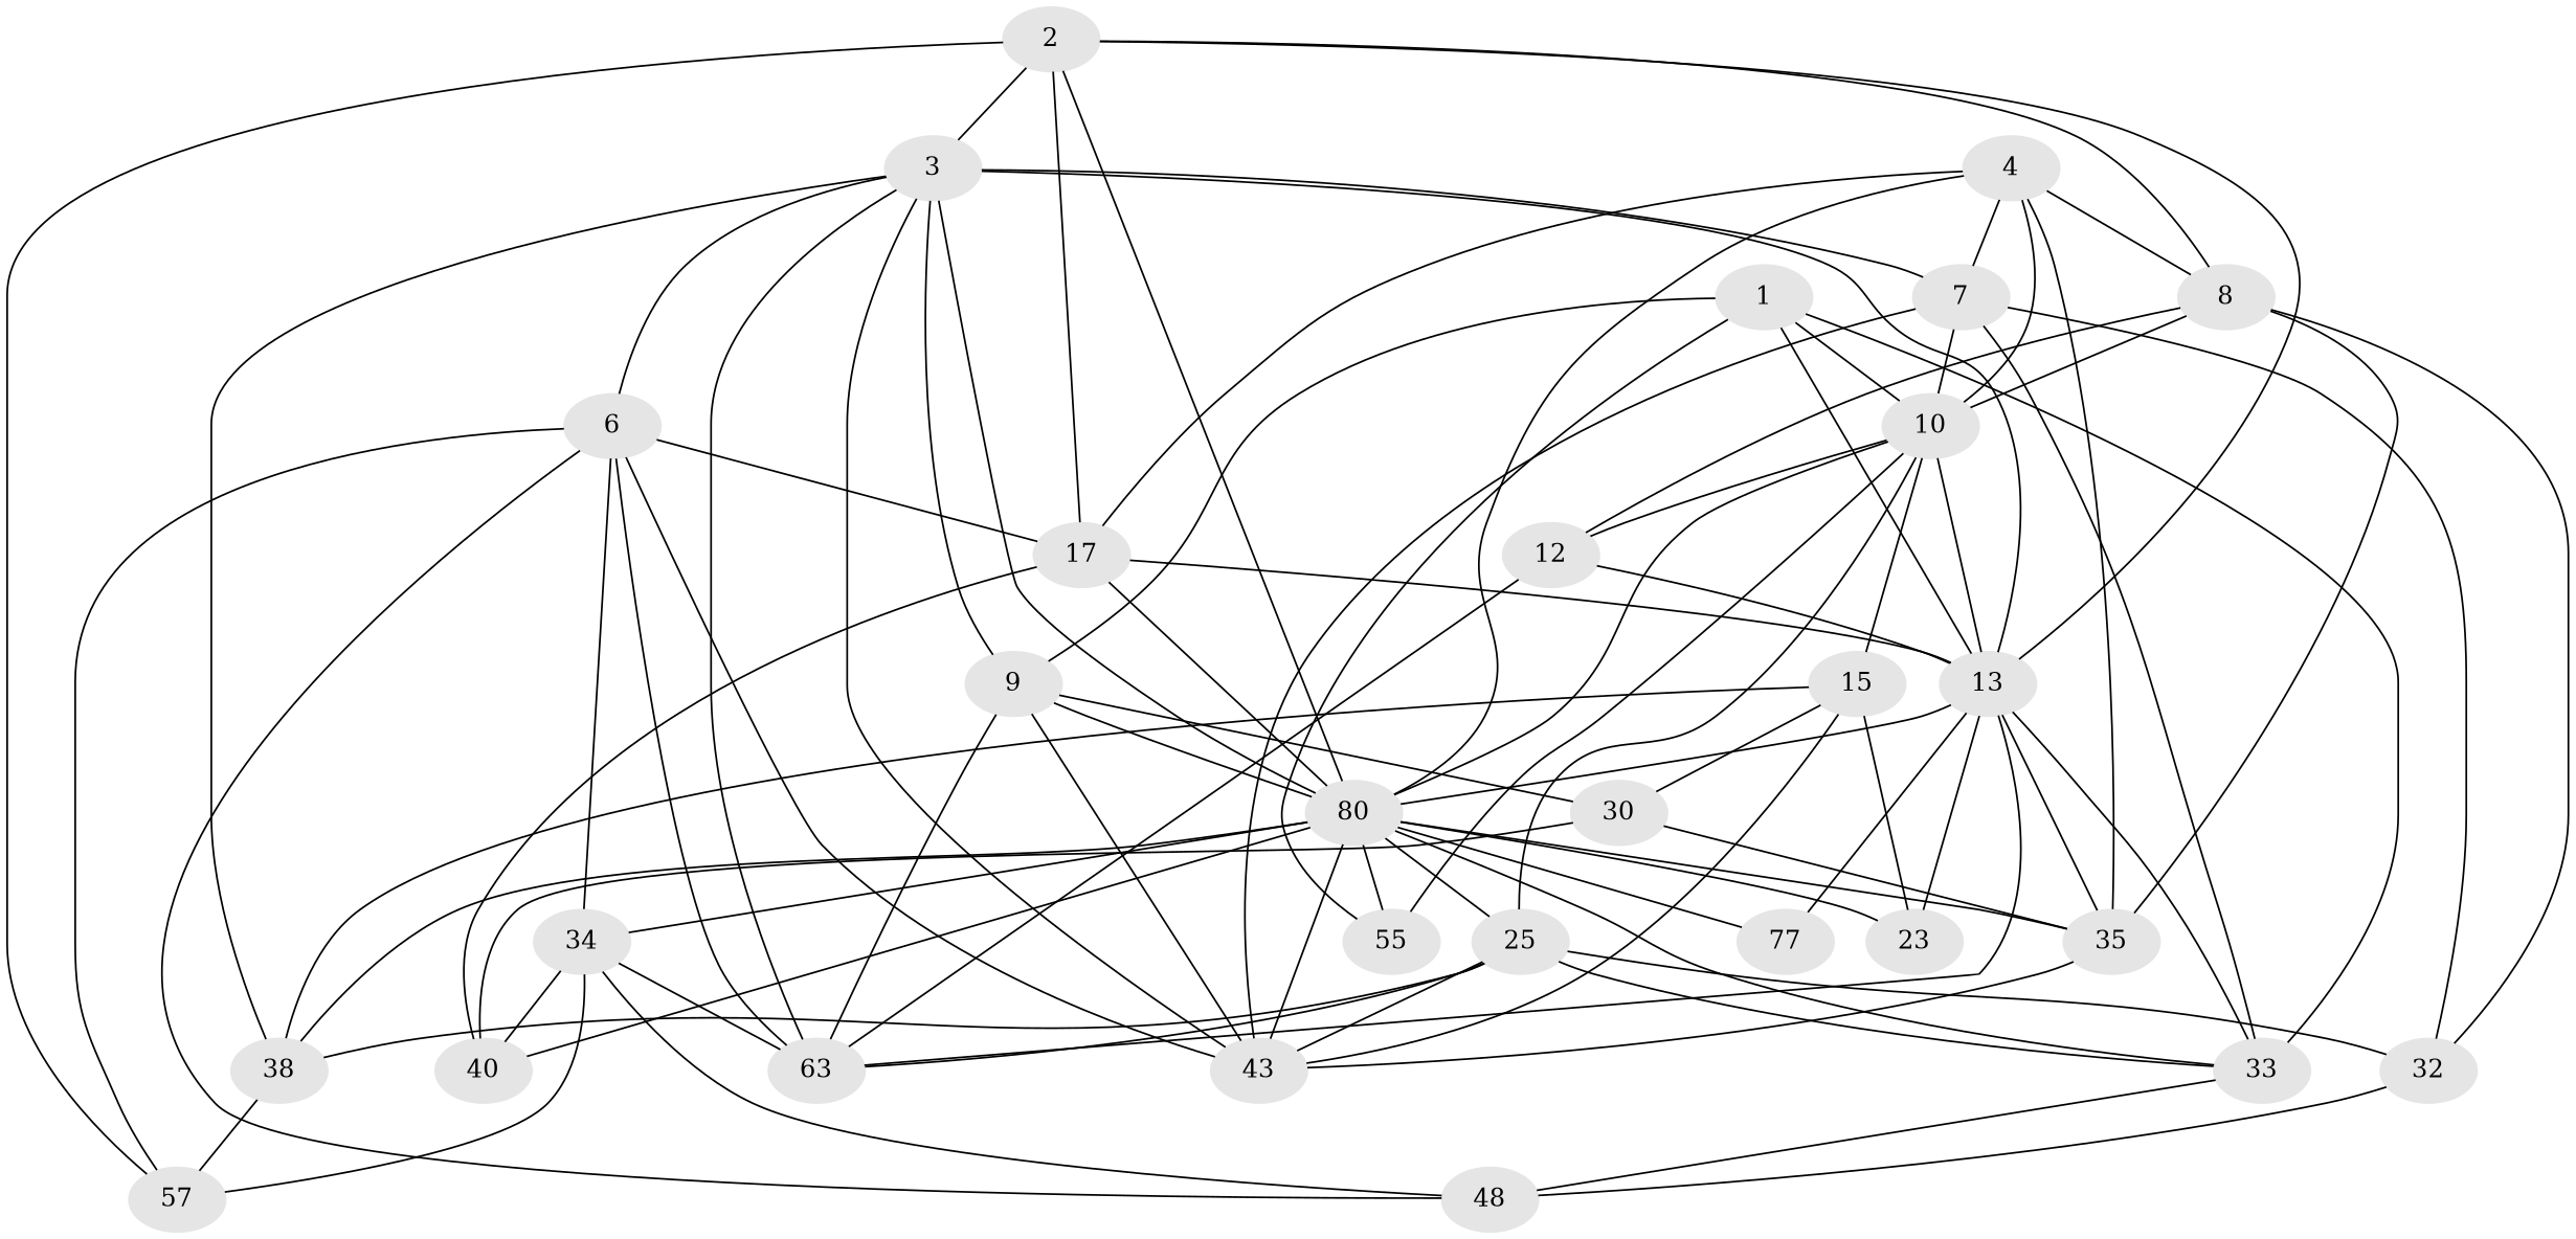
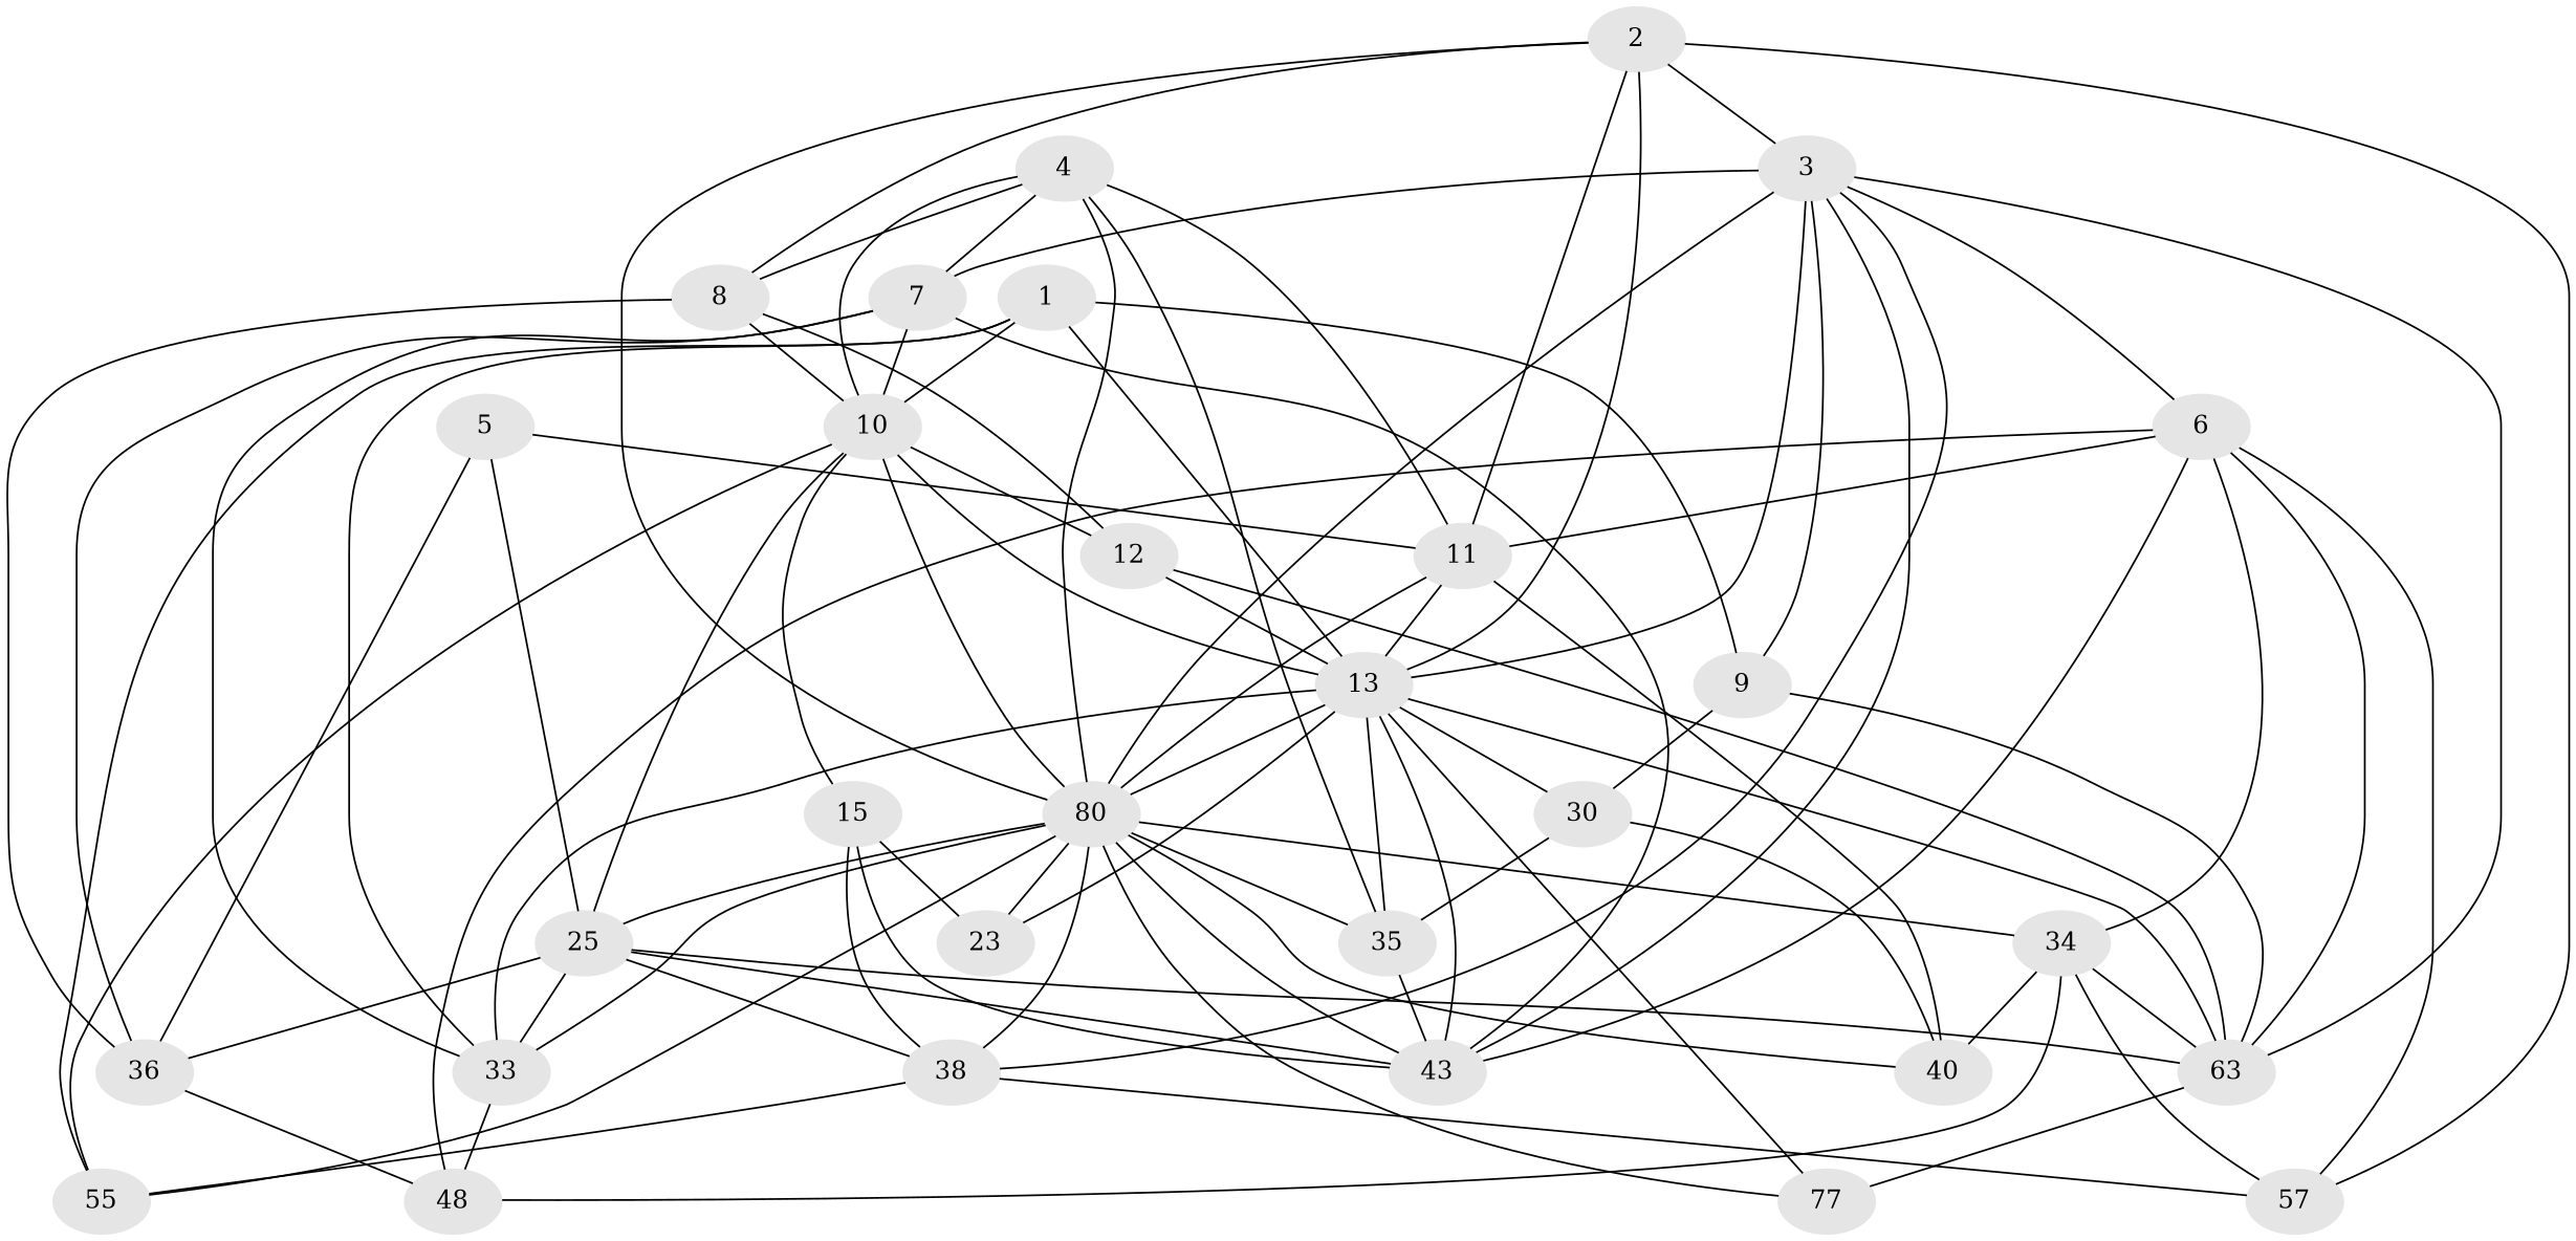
  graph {
    node [color=gray90 style=filled]
    1 [super="+44+60"]
    9 [super="+73"]
    10 [super="+16+53"]
    13 [super="+54+75+42+17"]
    33 [super="+49+41"]
    55
    n7 [label=80 super="+78+31+24"]
    n8 [label=63 super="+82+66"]
    30
    25 [super="+37"]
    12
    15
    77
    43 [super="+59+61"]
    35 [super="+71"]
    23
    48
    2 [super="+36"]
    3 [super="+51+39"]
    8 [super="+69"]
-   11 [super="+14" label=17]
+   11 [super="+14"]
    57
    6 [super="+28"]
    7 [super="+18"]
    38 [super="+58"]
-   32 [super="+45"]
+   32 [super="+45" label=36]
    40
    34 [super="+52"]
    4 [super="+27"]
+   5
    1 -- 9
    1 -- 10
    1 -- 13 [weight=2]
    1 -- 33 [weight=2]
    1 -- 55
-   9 -- n7 [weight=2]
    9 -- n8
    9 -- 30
    10 -- 13 [weight=2]
    10 -- 55
    10 -- n7
    10 -- 25
    10 -- 12
    10 -- 15
    13 -- 33 [weight=2]
    13 -- n7
    13 -- n8
-   15 -- 30
+   13 -- 30
    13 -- 77
-   9 -- 43
+   13 -- 43
    13 -- 35
    13 -- 23
    33 -- 48
    n7 -- 33
    n7 -- 55
    n7 -- 25
    n7 -- 77
    n7 -- 43
    n7 -- 35
    n7 -- 23
    n7 -- 38
    n7 -- 40
    n7 -- 34
+   n8 -- 77
    30 -- 35
    30 -- 40
    25 -- 33
    25 -- n8
    25 -- 43
    25 -- 38
    25 -- 32
    12 -- 13
    12 -- n8
    15 -- 43
    15 -- 23
    15 -- 38
    35 -- 43
    2 -- 13
    2 -- n7
    2 -- 3 [weight=2]
    2 -- 8
    2 -- 11
    2 -- 57
    3 -- 9
    3 -- 13
    3 -- n7
    3 -- n8
    3 -- 43
    3 -- 6
    3 -- 7
    3 -- 38
    8 -- 10
    8 -- 12
-   8 -- 35
    8 -- 32
    11 -- 13 [weight=2]
    11 -- n7
    11 -- 40
    6 -- n8
    6 -- 43
    6 -- 48
    6 -- 11
    6 -- 57
    6 -- 34
    7 -- 10 [weight=2]
    7 -- 33 [weight=2]
    7 -- 43
    7 -- 32
+   38 -- 55
    38 -- 57
    32 -- 48
    34 -- n8
    34 -- 48
    34 -- 57
    34 -- 40
    4 -- 10
    4 -- n7
    4 -- 35
    4 -- 8
    4 -- 11
    4 -- 7
+   5 -- 25
+   5 -- 11
+   5 -- 32
  }
